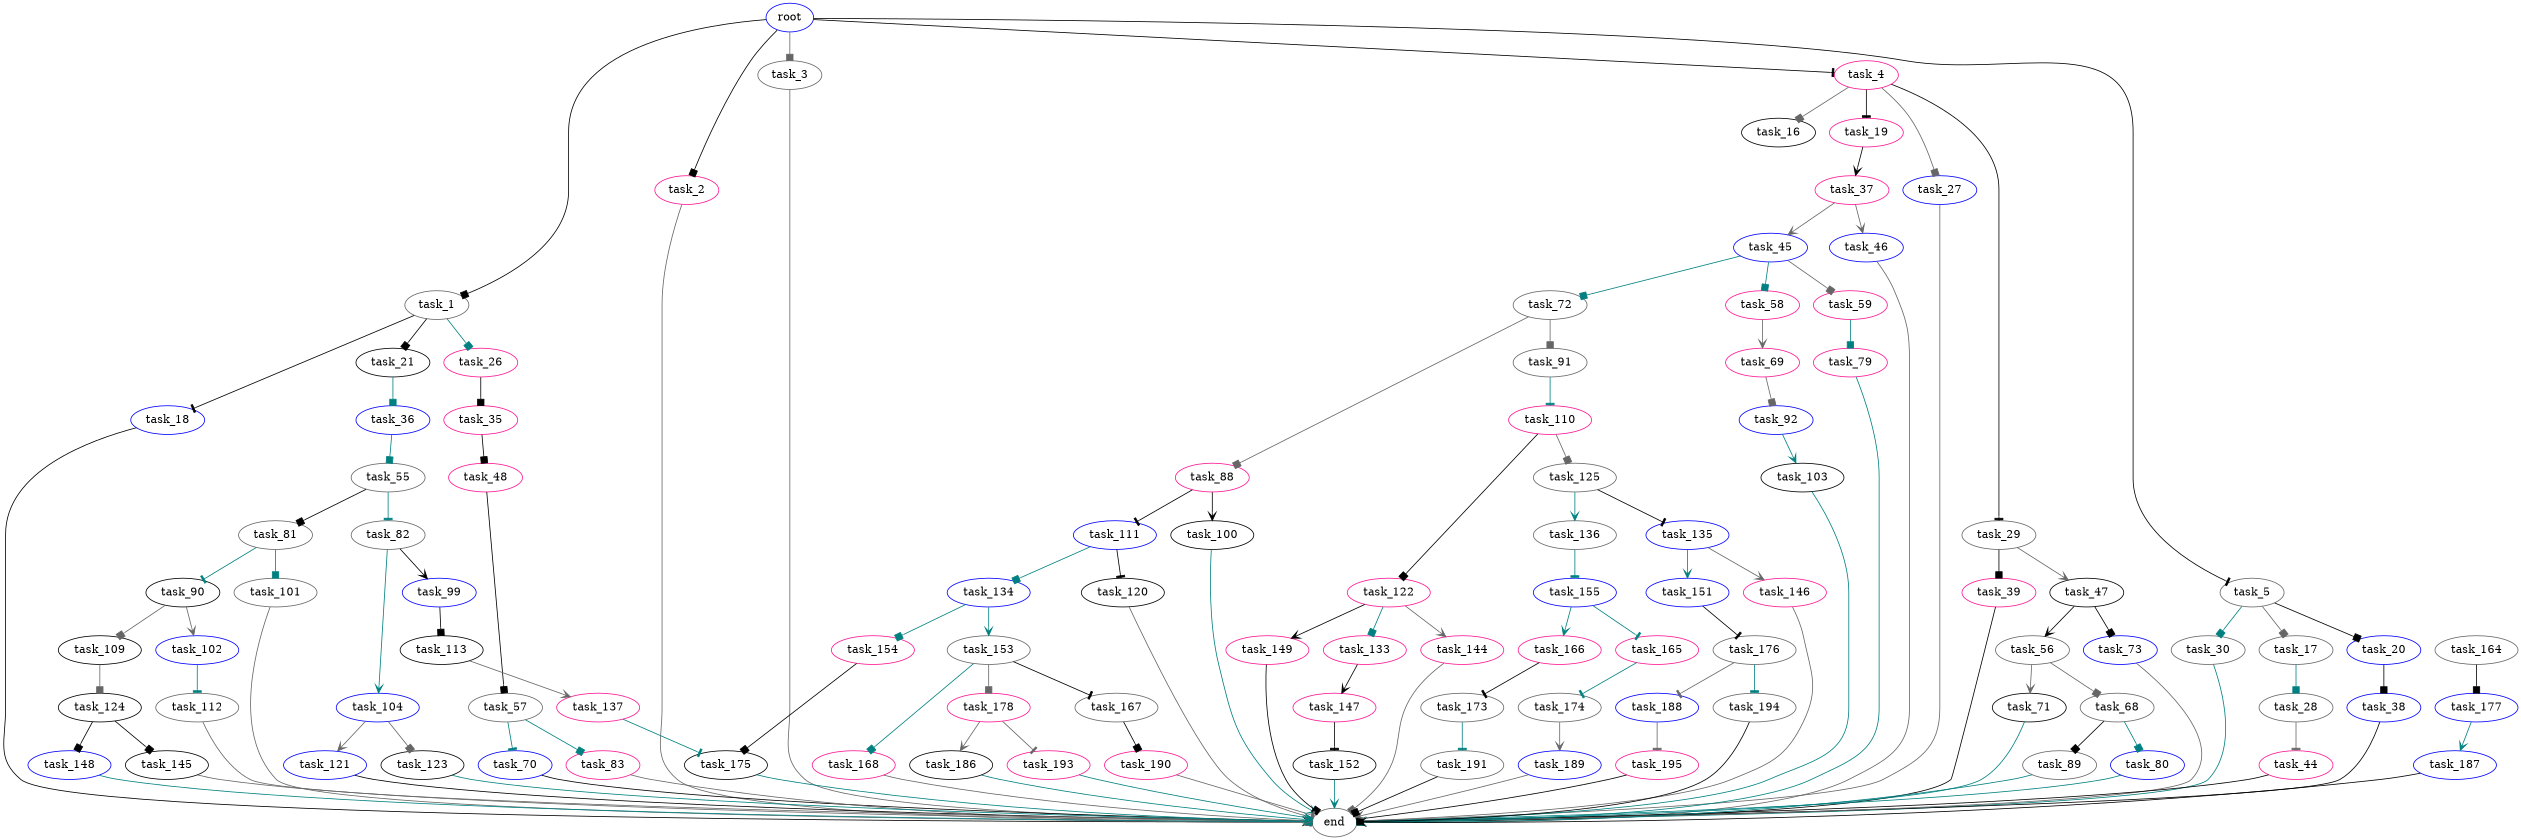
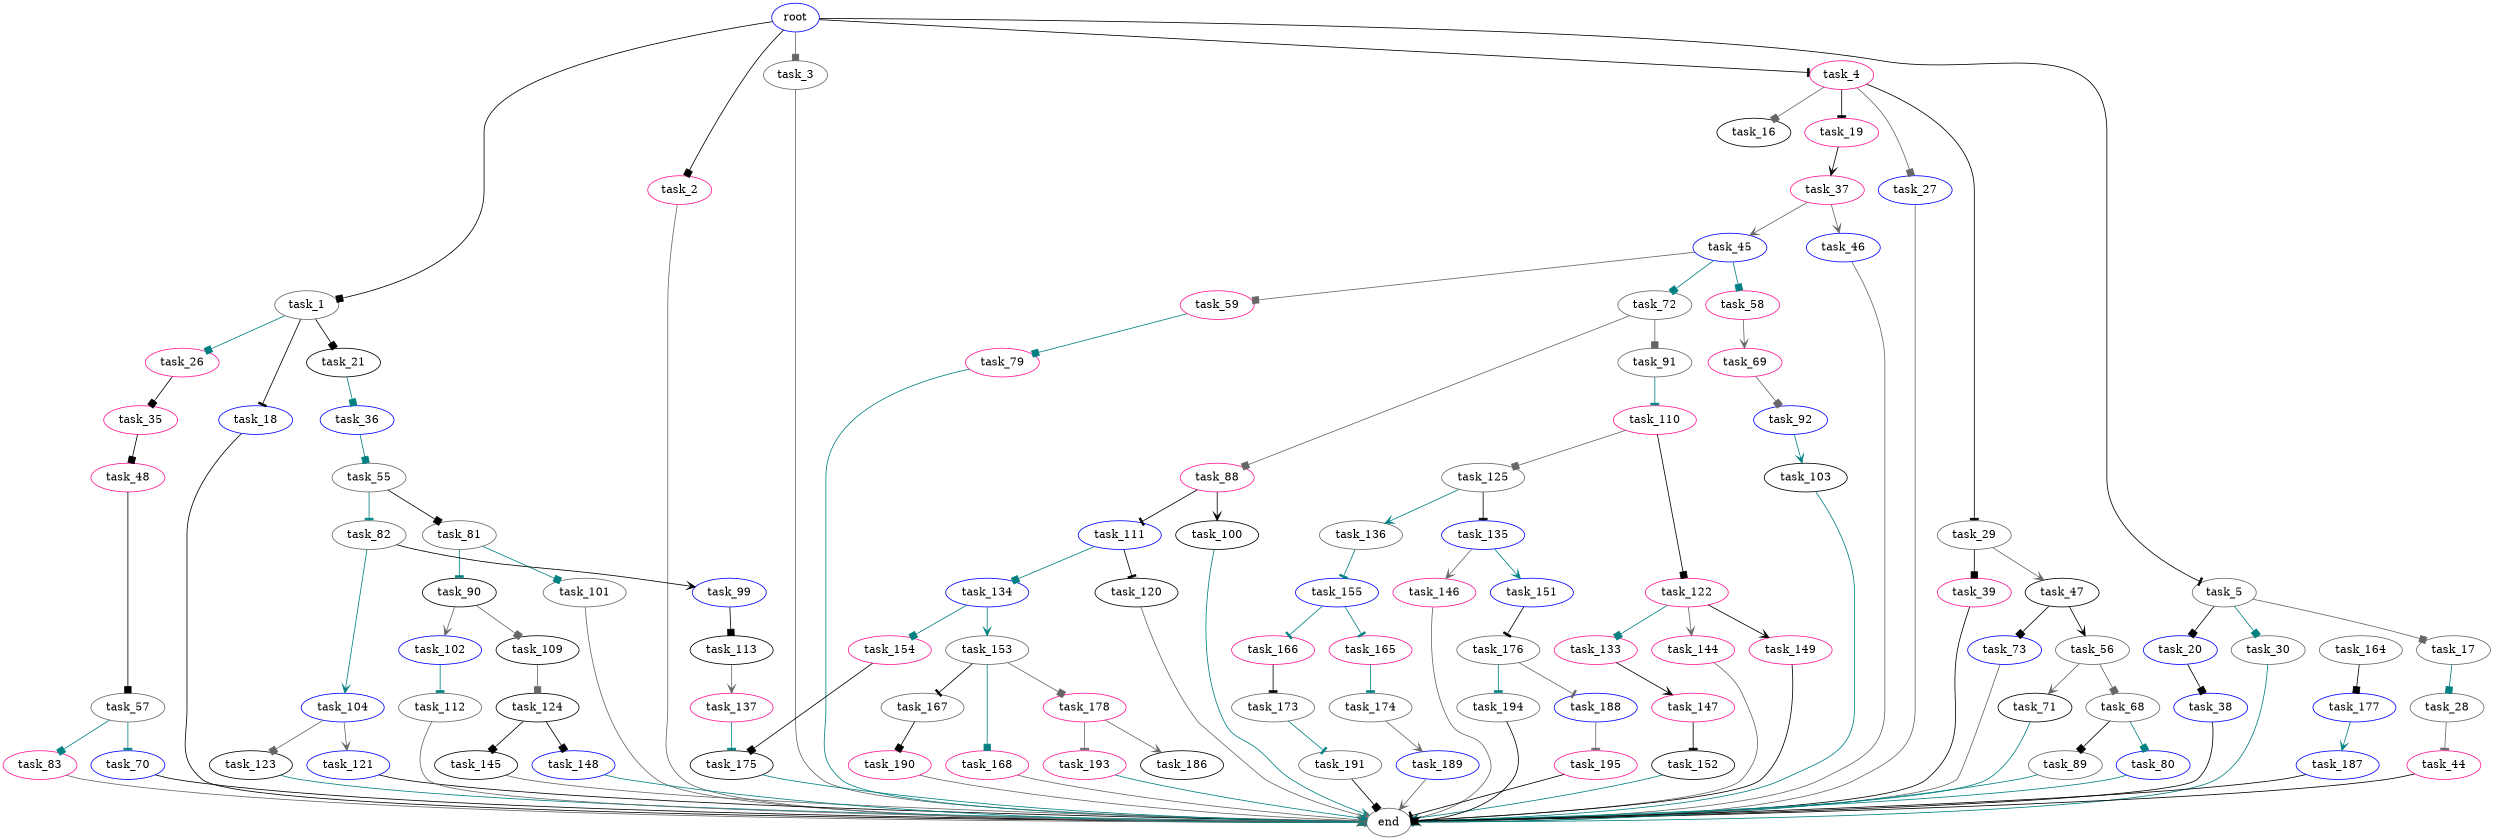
  digraph {
    node [color=deeppink]
    edge [arrowhead=box color=black]
    root [color=blue]
    task_1 [color=gray40]
    task_2
    task_3 [color=gray40]
    task_4
    task_5 [color=gray40]
    task_18 [color=blue]
    task_21 [color=black]
    task_26
    end [color=gray40]
    task_16 [color=black]
    task_19
    task_27 [color=blue]
    task_29 [color=gray40]
    task_17 [color=gray40]
    task_20 [color=blue]
    task_30 [color=gray40]
    task_36 [color=blue]
    task_35
    task_37
    task_39
    task_47 [color=black]
    task_28 [color=gray40]
    task_38 [color=blue]
    task_55 [color=gray40]
    task_48
    task_45 [color=blue]
    task_46 [color=blue]
    task_56 [color=gray40]
    task_73 [color=blue]
    task_44
    task_58
    task_59
    task_72 [color=gray40]
    task_81 [color=gray40]
    task_82 [color=gray40]
    task_57 [color=gray40]
    task_68 [color=gray40]
    task_71 [color=black]
    task_70 [color=blue]
    task_83
    task_90 [color=black]
    task_101 [color=gray40]
    task_99 [color=blue]
    task_104 [color=blue]
    task_69
    task_79
    task_88
    task_91 [color=gray40]
    task_92 [color=blue]
    task_100 [color=black]
    task_111 [color=blue]
    task_110
    task_80 [color=blue]
    task_89 [color=gray40]
    task_102 [color=blue]
    task_109 [color=black]
    task_113 [color=black]
    task_121 [color=blue]
    task_123 [color=black]
    task_103 [color=black]
    task_120 [color=black]
    task_134 [color=blue]
    task_122
    task_125 [color=gray40]
    task_112 [color=gray40]
    task_124 [color=black]
    task_137
    task_153 [color=gray40]
    task_154
    task_145 [color=black]
    task_148 [color=blue]
    task_133
    task_144
    task_149
    task_135 [color=blue]
    task_136 [color=gray40]
    task_175 [color=black]
    task_147
    task_146
    task_151 [color=blue]
    task_155 [color=blue]
    task_167 [color=gray40]
    task_168
    task_178
    task_152 [color=black]
    task_176 [color=gray40]
    task_165
    task_166
    task_190
    task_186 [color=black]
    task_193
    task_164 [color=gray40]
    task_177 [color=blue]
    task_188 [color=blue]
    task_194 [color=gray40]
    task_174 [color=gray40]
    task_173 [color=gray40]
    task_187 [color=blue]
    task_195
    task_189 [color=blue]
    task_191 [color=gray40]
    root -> task_1
    root -> task_2
    root -> task_3 [color=gray40]
    root -> task_4 [arrowhead=tee]
    root -> task_5 [arrowhead=tee]
    task_1 -> task_18 [arrowhead=tee]
    task_1 -> task_21
    task_1 -> task_26 [color=teal]
    task_2 -> end [color=gray40]
    task_3 -> end [arrowhead=vee color=gray40]
    task_4 -> task_16 [color=gray40]
    task_4 -> task_19 [arrowhead=tee]
    task_4 -> task_27 [color=gray40]
    task_4 -> task_29 [arrowhead=tee]
    task_5 -> task_17 [color=gray40]
    task_5 -> task_20
    task_5 -> task_30 [color=teal]
    task_18 -> end
    task_21 -> task_36 [color=teal]
    task_26 -> task_35
    task_19 -> task_37 [arrowhead=vee]
    task_27 -> end [arrowhead=tee color=gray40]
    task_29 -> task_39
    task_29 -> task_47 [arrowhead=vee color=gray40]
    task_17 -> task_28 [color=teal]
    task_20 -> task_38
    task_30 -> end [arrowhead=tee color=teal]
    task_36 -> task_55 [color=teal]
    task_35 -> task_48
    task_37 -> task_45 [arrowhead=vee color=gray40]
    task_37 -> task_46 [arrowhead=vee color=gray40]
    task_39 -> end
    task_47 -> task_56 [arrowhead=vee]
    task_47 -> task_73
    task_28 -> task_44 [arrowhead=tee color=gray40]
    task_38 -> end [arrowhead=tee]
    task_55 -> task_81
    task_55 -> task_82 [arrowhead=tee color=teal]
    task_48 -> task_57
    task_45 -> task_58 [color=teal]
    task_45 -> task_59 [color=gray40]
    task_45 -> task_72 [color=teal]
    task_46 -> end [arrowhead=vee color=gray40]
    task_56 -> task_68 [color=gray40]
    task_56 -> task_71 [arrowhead=vee color=gray40]
    task_73 -> end [arrowhead=tee color=gray40]
    task_44 -> end
    task_58 -> task_69 [arrowhead=vee color=gray40]
    task_59 -> task_79 [color=teal]
    task_72 -> task_88 [color=gray40]
    task_72 -> task_91 [color=gray40]
    task_81 -> task_90 [arrowhead=tee color=teal]
    task_81 -> task_101 [color=teal]
    task_82 -> task_99 [arrowhead=vee]
    task_82 -> task_104 [arrowhead=vee color=teal]
    task_57 -> task_70 [arrowhead=tee color=teal]
    task_57 -> task_83 [color=teal]
    task_68 -> task_80 [color=teal]
    task_68 -> task_89
    task_71 -> end [arrowhead=tee color=teal]
    task_70 -> end [arrowhead=vee]
    task_83 -> end [arrowhead=tee color=gray40]
    task_90 -> task_102 [arrowhead=vee color=gray40]
    task_90 -> task_109 [color=gray40]
    task_101 -> end [color=gray40]
    task_99 -> task_113
    task_104 -> task_121 [arrowhead=vee color=gray40]
    task_104 -> task_123 [color=gray40]
    task_69 -> task_92 [color=gray40]
    task_79 -> end [color=teal]
    task_88 -> task_100 [arrowhead=vee]
    task_88 -> task_111 [arrowhead=tee]
    task_91 -> task_110 [arrowhead=tee color=teal]
    task_92 -> task_103 [arrowhead=vee color=teal]
    task_100 -> end [arrowhead=vee color=teal]
    task_111 -> task_120 [arrowhead=tee]
    task_111 -> task_134 [color=teal]
    task_110 -> task_122
    task_110 -> task_125 [color=gray40]
    task_80 -> end [arrowhead=vee color=teal]
    task_89 -> end [color=teal]
    task_102 -> task_112 [arrowhead=tee color=teal]
    task_109 -> task_124 [color=gray40]
    task_113 -> task_137 [arrowhead=vee color=gray40]
    task_121 -> end [arrowhead=vee]
    task_123 -> end [arrowhead=vee color=teal]
    task_103 -> end [arrowhead=tee color=teal]
    task_120 -> end [arrowhead=tee color=gray40]
    task_134 -> task_153 [arrowhead=vee color=teal]
    task_134 -> task_154 [color=teal]
    task_122 -> task_133 [color=teal]
    task_122 -> task_144 [arrowhead=vee color=gray40]
    task_122 -> task_149 [arrowhead=vee]
    task_125 -> task_135 [arrowhead=tee]
    task_125 -> task_136 [arrowhead=vee color=teal]
    task_112 -> end [color=gray40]
    task_124 -> task_145
    task_124 -> task_148
    task_137 -> task_175 [arrowhead=tee color=teal]
    task_153 -> task_167 [arrowhead=tee]
    task_153 -> task_168 [color=teal]
    task_153 -> task_178 [color=gray40]
    task_154 -> task_175
    task_145 -> end [arrowhead=tee color=gray40]
    task_148 -> end [arrowhead=tee color=teal]
    task_133 -> task_147 [arrowhead=vee]
    task_144 -> end [color=gray40]
    task_149 -> end
    task_135 -> task_146 [arrowhead=vee color=gray40]
    task_135 -> task_151 [arrowhead=vee color=teal]
    task_136 -> task_155 [arrowhead=tee color=teal]
    task_175 -> end [color=teal]
    task_147 -> task_152 [arrowhead=tee]
    task_146 -> end [arrowhead=tee color=gray40]
    task_151 -> task_176 [arrowhead=tee]
    task_155 -> task_165 [arrowhead=tee color=teal]
-   task_155 -> task_166 [arrowhead=vee color=teal]
+   task_155 -> task_166 [arrowhead=tee color=teal]
    task_167 -> task_190
    task_168 -> end [arrowhead=vee color=gray40]
    task_178 -> task_186 [arrowhead=vee color=gray40]
    task_178 -> task_193 [arrowhead=tee color=gray40]
    task_152 -> end [arrowhead=vee color=teal]
    task_176 -> task_188 [arrowhead=tee color=gray40]
    task_176 -> task_194 [arrowhead=tee color=teal]
    task_165 -> task_174 [arrowhead=tee color=teal]
    task_166 -> task_173 [arrowhead=tee]
    task_190 -> end [arrowhead=tee color=gray40]
-   task_186 -> end [arrowhead=vee color=teal]
    task_193 -> end [arrowhead=vee color=teal]
    task_164 -> task_177
    task_177 -> task_187 [arrowhead=vee color=teal]
    task_188 -> task_195 [arrowhead=tee color=gray40]
    task_194 -> end
    task_174 -> task_189 [arrowhead=vee color=gray40]
    task_173 -> task_191 [arrowhead=tee color=teal]
    task_187 -> end [arrowhead=vee]
    task_195 -> end [arrowhead=tee]
    task_189 -> end [arrowhead=vee color=gray40]
    task_191 -> end
  }
